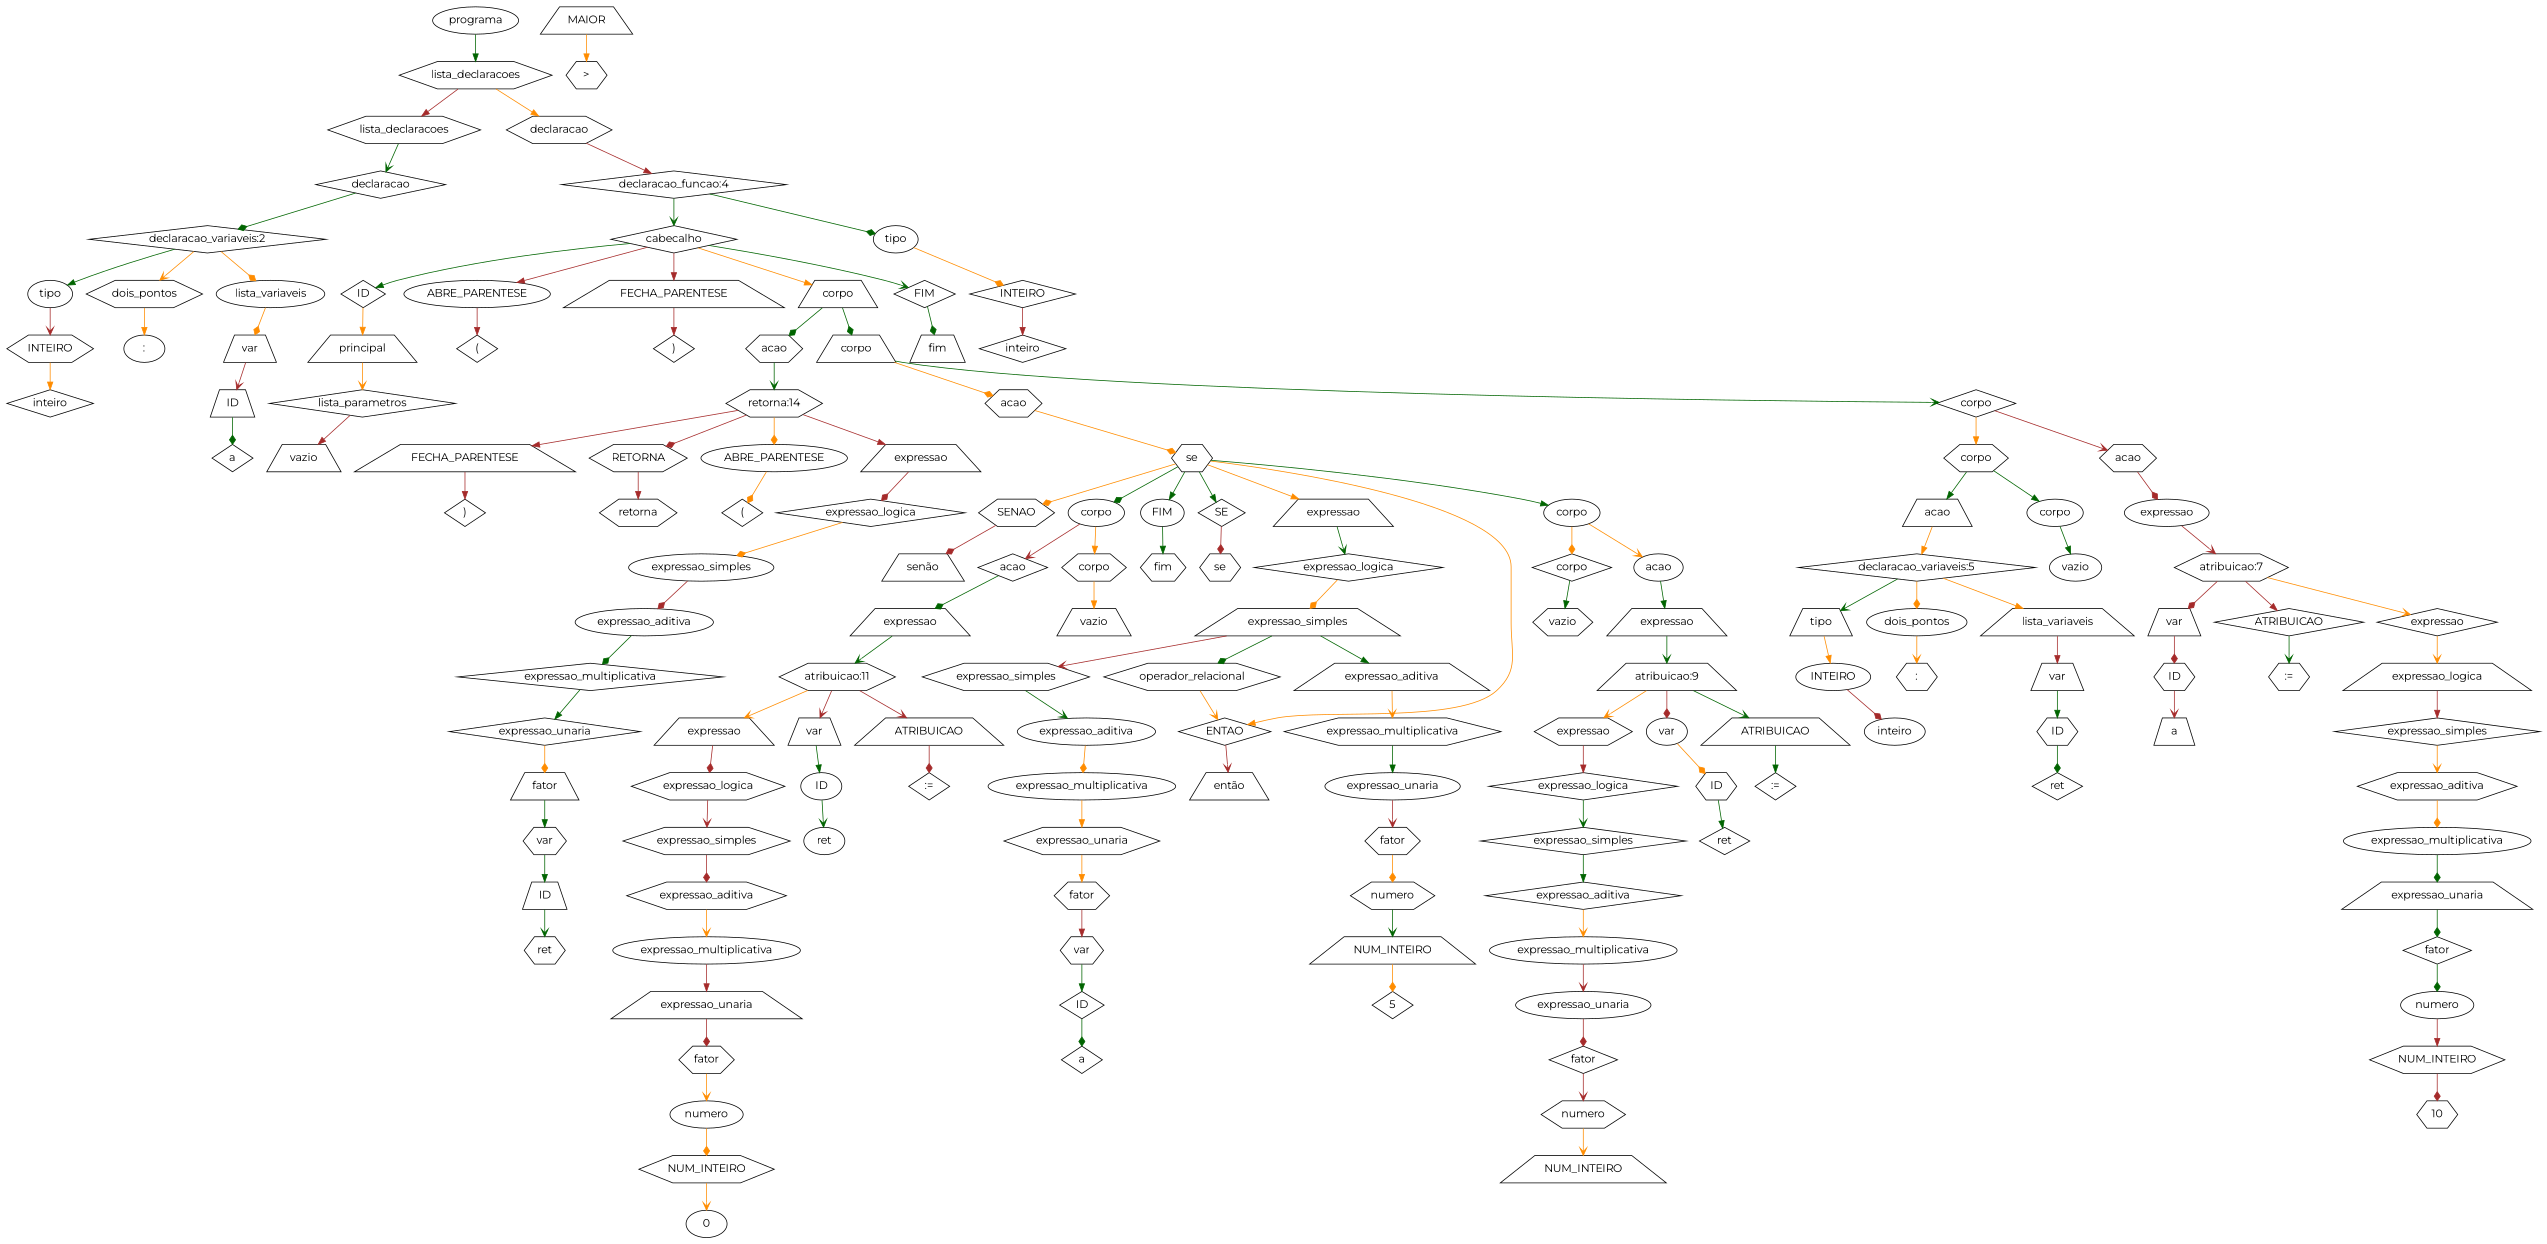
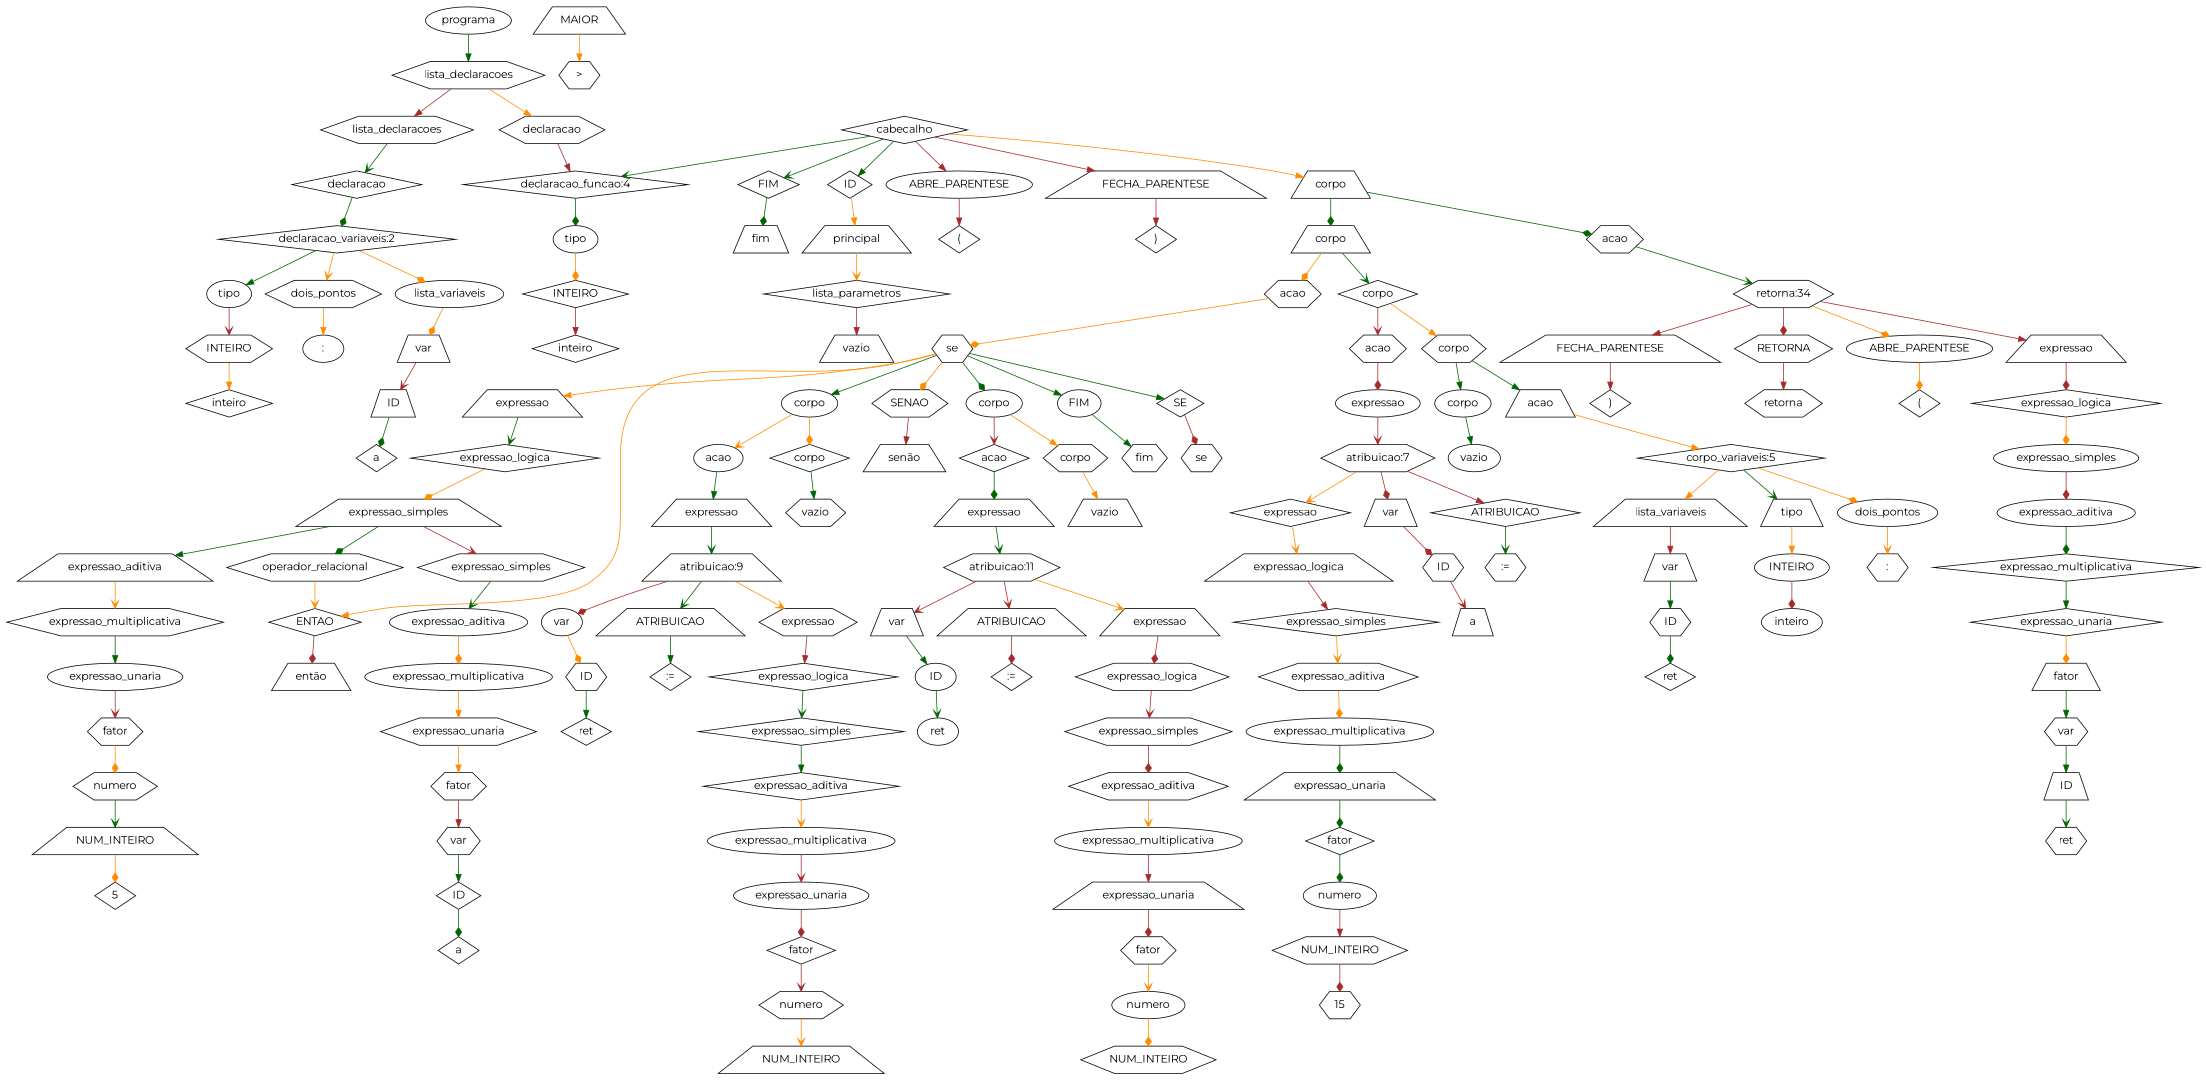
  digraph {
    fontname=Montserrat
    node [fontname=Montserrat shape=hexagon]
    edge [arrowhead=normal color=darkgreen fontname=Montserrat]
    n1 [label=programa shape=ellipse]
    n2 [label=lista_declaracoes]
    n3 [label=lista_declaracoes]
    n4 [label=declaracao]
    n5 [label=declaracao shape=diamond]
    n6 [label="declaracao_funcao:4" shape=diamond]
    n7 [label="declaracao_variaveis:2" shape=diamond]
    n8 [label=tipo shape=ellipse]
    n9 [label=dois_pontos]
    n10 [label=lista_variaveis shape=ellipse]
    n11 [label=INTEIRO]
    n12 [label=":" shape=ellipse]
    n13 [label=var shape=trapezium]
    n14 [label=inteiro shape=diamond]
    n15 [label=ID shape=trapezium]
    n16 [label=a shape=diamond]
    n17 [label=tipo shape=ellipse]
    n18 [label=cabecalho shape=diamond]
    n19 [label=INTEIRO shape=diamond]
    n20 [label=ID shape=diamond]
    n21 [label=ABRE_PARENTESE shape=ellipse]
    n22 [label=FECHA_PARENTESE shape=trapezium]
    n23 [label=corpo shape=trapezium]
    n24 [label=FIM shape=diamond]
    n25 [label=inteiro shape=diamond]
    n26 [label=principal shape=trapezium]
    n27 [label="(" shape=diamond]
    n28 [label=lista_parametros shape=diamond]
    n29 [label=vazio shape=trapezium]
    n30 [label=")" shape=diamond]
    n31 [label=corpo shape=trapezium]
    n32 [label=acao]
    n33 [label=fim shape=trapezium]
    n34 [label=corpo shape=diamond]
    n35 [label=acao]
-   n36 [label="retorna:14"]
+   n36 [label="retorna:34"]
    n37 [label=corpo]
    n38 [label=acao]
    n39 [label=se]
    n40 [label=corpo shape=ellipse]
    n41 [label=acao shape=trapezium]
    n42 [label=expressao shape=ellipse]
    n43 [label=vazio shape=ellipse]
-   n44 [label="declaracao_variaveis:5" shape=diamond]
+   n44 [label="corpo_variaveis:5" shape=diamond]
    n45 [label=tipo shape=trapezium]
    n46 [label=dois_pontos shape=ellipse]
    n47 [label=lista_variaveis shape=trapezium]
    n48 [label=INTEIRO shape=ellipse]
    n49 [label=":"]
    n50 [label=var shape=trapezium]
    n51 [label=inteiro shape=ellipse]
    n52 [label=ID]
    n53 [label=ret shape=diamond]
    n54 [label="atribuicao:7"]
    n55 [label=var shape=trapezium]
    n56 [label=ATRIBUICAO shape=diamond]
    n57 [label=expressao shape=diamond]
    n58 [label=ID]
    n59 [label=":="]
    n60 [label=expressao_logica shape=trapezium]
    n61 [label=a shape=trapezium]
    n62 [label=expressao_simples shape=diamond]
    n63 [label=expressao_aditiva]
    n64 [label=expressao_multiplicativa shape=ellipse]
    n65 [label=expressao_unaria shape=trapezium]
    n66 [label=fator shape=diamond]
    n67 [label=numero shape=ellipse]
    n68 [label=NUM_INTEIRO]
-   n69 [label=10]
+   n69 [label=15]
    n70 [label=SE shape=diamond]
    n71 [label=expressao shape=trapezium]
    n72 [label=ENTAO shape=diamond]
    n73 [label=corpo shape=ellipse]
    n74 [label=SENAO]
    n75 [label=corpo shape=ellipse]
    n76 [label=FIM shape=ellipse]
    n77 [label=se]
    n78 [label=expressao_logica shape=diamond]
    n79 [label="então" shape=trapezium]
    n80 [label=corpo shape=diamond]
    n81 [label=acao shape=ellipse]
    n82 [label="senão" shape=trapezium]
    n83 [label=corpo]
    n84 [label=acao shape=diamond]
    n85 [label=fim]
    n86 [label=expressao_simples shape=trapezium]
    n87 [label=expressao_simples]
    n88 [label=operador_relacional]
    n89 [label=expressao_aditiva shape=trapezium]
    n90 [label=expressao_aditiva shape=ellipse]
    n91 [label=expressao_multiplicativa]
    n92 [label=expressao_multiplicativa shape=ellipse]
    n93 [label=expressao_unaria]
    n94 [label=fator]
    n95 [label=var]
    n96 [label=ID shape=diamond]
    n97 [label=a shape=diamond]
    n98 [label=MAIOR shape=trapezium]
    n99 [label=">"]
    n100 [label=expressao_unaria shape=ellipse]
    n101 [label=fator]
    n102 [label=numero]
    n103 [label=NUM_INTEIRO shape=trapezium]
    n104 [label=5 shape=diamond]
    n105 [label=vazio]
    n106 [label=expressao shape=trapezium]
    n107 [label="atribuicao:9" shape=trapezium]
    n108 [label=var shape=ellipse]
    n109 [label=ATRIBUICAO shape=trapezium]
    n110 [label=expressao]
    n111 [label=ID]
    n112 [label=":=" shape=diamond]
    n113 [label=expressao_logica shape=diamond]
    n114 [label=ret shape=diamond]
    n115 [label=expressao_simples shape=diamond]
    n116 [label=expressao_aditiva shape=diamond]
    n117 [label=expressao_multiplicativa shape=ellipse]
    n118 [label=expressao_unaria shape=ellipse]
    n119 [label=fator shape=diamond]
    n120 [label=numero]
    n121 [label=NUM_INTEIRO shape=trapezium]
    n122 [label=vazio shape=trapezium]
    n123 [label=expressao shape=trapezium]
    n124 [label="atribuicao:11"]
    n125 [label=var shape=trapezium]
    n126 [label=ATRIBUICAO shape=trapezium]
    n127 [label=expressao shape=trapezium]
    n128 [label=ID shape=ellipse]
    n129 [label=":=" shape=diamond]
    n130 [label=expressao_logica]
    n131 [label=ret shape=ellipse]
    n132 [label=expressao_simples]
    n133 [label=expressao_aditiva]
    n134 [label=expressao_multiplicativa shape=ellipse]
    n135 [label=expressao_unaria shape=trapezium]
    n136 [label=fator]
    n137 [label=numero shape=ellipse]
    n138 [label=NUM_INTEIRO]
-   n139 [label=0 shape=ellipse]
    n140 [label=RETORNA]
    n141 [label=ABRE_PARENTESE shape=ellipse]
    n142 [label=expressao shape=trapezium]
    n143 [label=FECHA_PARENTESE shape=trapezium]
    n144 [label=retorna]
    n145 [label="(" shape=diamond]
    n146 [label=expressao_logica shape=diamond]
    n147 [label=")" shape=diamond]
    n148 [label=expressao_simples shape=ellipse]
    n149 [label=expressao_aditiva shape=ellipse]
    n150 [label=expressao_multiplicativa shape=diamond]
    n151 [label=expressao_unaria shape=diamond]
    n152 [label=fator shape=trapezium]
    n153 [label=var]
    n154 [label=ID shape=trapezium]
    n155 [label=ret]
    n1 -> n2
    n2 -> n3 [color=brown]
    n2 -> n4 [color=darkorange]
    n3 -> n5 [arrowhead=vee]
    n4 -> n6 [color=brown]
    n5 -> n7 [arrowhead=diamond]
    n6 -> n17 [arrowhead=diamond]
-   n6 -> n18 [arrowhead=vee]
+   n18 -> n6 [arrowhead=vee]
    n7 -> n8
    n7 -> n9 [arrowhead=vee color=darkorange]
    n7 -> n10 [arrowhead=diamond color=darkorange]
    n8 -> n11 [arrowhead=vee color=brown]
    n9 -> n12 [color=darkorange]
    n10 -> n13 [arrowhead=diamond color=darkorange]
    n11 -> n14 [color=darkorange]
    n13 -> n15 [arrowhead=vee color=brown]
    n15 -> n16 [arrowhead=diamond]
    n17 -> n19 [arrowhead=diamond color=darkorange]
    n18 -> n20
    n18 -> n21 [color=brown]
    n18 -> n22 [color=brown]
    n18 -> n23 [color=darkorange]
    n18 -> n24 [arrowhead=vee]
    n19 -> n25 [color=brown]
    n20 -> n26 [color=darkorange]
    n21 -> n27 [color=brown]
    n22 -> n30 [color=brown]
    n23 -> n31 [arrowhead=diamond]
    n23 -> n32 [arrowhead=diamond]
    n24 -> n33 [arrowhead=diamond]
    n26 -> n28 [arrowhead=vee color=darkorange]
    n28 -> n29 [color=brown]
    n31 -> n34 [arrowhead=vee]
    n31 -> n35 [arrowhead=diamond color=darkorange]
    n32 -> n36 [arrowhead=vee]
    n34 -> n37 [color=darkorange]
    n34 -> n38 [arrowhead=vee color=brown]
    n35 -> n39 [arrowhead=diamond color=darkorange]
    n36 -> n140 [arrowhead=diamond color=brown]
    n36 -> n141 [arrowhead=diamond color=darkorange]
    n36 -> n142 [color=brown]
    n36 -> n143 [color=brown]
    n37 -> n40
    n37 -> n41
    n38 -> n42 [arrowhead=diamond color=brown]
    n39 -> n70
    n39 -> n71 [color=darkorange]
    n39 -> n72 [color=darkorange]
    n39 -> n73
    n39 -> n74 [arrowhead=diamond color=darkorange]
    n39 -> n75 [arrowhead=diamond]
    n39 -> n76
    n40 -> n43
    n41 -> n44 [color=darkorange]
    n42 -> n54 [arrowhead=vee color=brown]
    n44 -> n45 [arrowhead=vee]
    n44 -> n46 [arrowhead=diamond color=darkorange]
    n44 -> n47 [color=darkorange]
    n45 -> n48 [color=darkorange]
    n46 -> n49 [arrowhead=vee color=darkorange]
    n47 -> n50 [color=brown]
    n48 -> n51 [arrowhead=diamond color=brown]
    n50 -> n52
    n52 -> n53 [arrowhead=diamond]
    n54 -> n55 [arrowhead=diamond color=brown]
    n54 -> n56 [color=brown]
    n54 -> n57 [arrowhead=vee color=darkorange]
    n55 -> n58 [arrowhead=diamond color=brown]
    n56 -> n59 [arrowhead=vee]
    n57 -> n60 [arrowhead=vee color=darkorange]
    n58 -> n61 [arrowhead=vee color=brown]
    n60 -> n62 [color=brown]
    n62 -> n63 [arrowhead=vee color=darkorange]
    n63 -> n64 [arrowhead=diamond color=darkorange]
    n64 -> n65 [arrowhead=diamond]
    n65 -> n66 [arrowhead=diamond]
    n66 -> n67 [arrowhead=diamond]
    n67 -> n68 [color=brown]
    n68 -> n69 [arrowhead=diamond color=brown]
    n70 -> n77 [arrowhead=diamond color=brown]
    n71 -> n78 [arrowhead=vee]
-   n72 -> n79 [arrowhead=vee color=brown]
+   n72 -> n79 [arrowhead=diamond color=brown]
    n73 -> n80 [arrowhead=diamond color=darkorange]
    n73 -> n81 [arrowhead=vee color=darkorange]
-   n74 -> n82 [arrowhead=diamond color=brown]
+   n74 -> n82 [color=brown]
    n75 -> n83 [color=darkorange]
    n75 -> n84 [arrowhead=vee color=brown]
    n76 -> n85
    n78 -> n86 [arrowhead=diamond color=darkorange]
    n80 -> n105
    n81 -> n106
    n83 -> n122 [color=darkorange]
    n84 -> n123 [arrowhead=diamond]
    n86 -> n87 [arrowhead=vee color=brown]
    n86 -> n88 [arrowhead=diamond]
    n86 -> n89
    n87 -> n90 [arrowhead=vee]
    n88 -> n72 [arrowhead=vee color=darkorange]
    n89 -> n91 [arrowhead=vee color=darkorange]
    n90 -> n92 [arrowhead=diamond color=darkorange]
    n91 -> n100
    n92 -> n93 [color=darkorange]
    n93 -> n94 [color=darkorange]
    n94 -> n95 [color=brown]
    n95 -> n96
    n96 -> n97 [arrowhead=diamond]
    n98 -> n99 [color=darkorange]
    n100 -> n101 [arrowhead=vee color=brown]
    n101 -> n102 [arrowhead=diamond color=darkorange]
    n102 -> n103 [arrowhead=vee]
    n103 -> n104 [arrowhead=diamond color=darkorange]
    n106 -> n107 [arrowhead=vee]
    n107 -> n108 [arrowhead=diamond color=brown]
    n107 -> n109 [arrowhead=vee]
    n107 -> n110 [arrowhead=vee color=darkorange]
    n108 -> n111 [arrowhead=diamond color=darkorange]
    n109 -> n112
    n110 -> n113 [color=brown]
    n111 -> n114
    n113 -> n115 [arrowhead=vee]
    n115 -> n116
    n116 -> n117 [arrowhead=vee color=darkorange]
    n117 -> n118 [arrowhead=vee color=brown]
    n118 -> n119 [arrowhead=diamond color=brown]
    n119 -> n120 [arrowhead=vee color=brown]
    n120 -> n121 [arrowhead=vee color=darkorange]
    n123 -> n124 [arrowhead=vee]
    n124 -> n125 [arrowhead=vee color=brown]
    n124 -> n126 [arrowhead=vee color=brown]
    n124 -> n127 [arrowhead=vee color=darkorange]
    n125 -> n128
    n126 -> n129 [arrowhead=diamond color=brown]
    n127 -> n130 [arrowhead=diamond color=brown]
    n128 -> n131 [arrowhead=vee]
    n130 -> n132 [arrowhead=vee color=brown]
    n132 -> n133 [arrowhead=diamond color=brown]
    n133 -> n134 [arrowhead=vee color=darkorange]
    n134 -> n135 [color=brown]
    n135 -> n136 [arrowhead=diamond color=brown]
    n136 -> n137 [arrowhead=vee color=darkorange]
    n137 -> n138 [arrowhead=diamond color=darkorange]
-   n138 -> n139 [arrowhead=vee color=darkorange]
    n140 -> n144 [color=brown]
    n141 -> n145 [arrowhead=diamond color=darkorange]
    n142 -> n146 [arrowhead=diamond color=brown]
    n143 -> n147 [color=brown]
    n146 -> n148 [arrowhead=diamond color=darkorange]
    n148 -> n149 [arrowhead=diamond color=brown]
    n149 -> n150 [arrowhead=diamond]
    n150 -> n151
    n151 -> n152 [arrowhead=diamond color=darkorange]
    n152 -> n153
    n153 -> n154
    n154 -> n155 [arrowhead=vee]
  }
